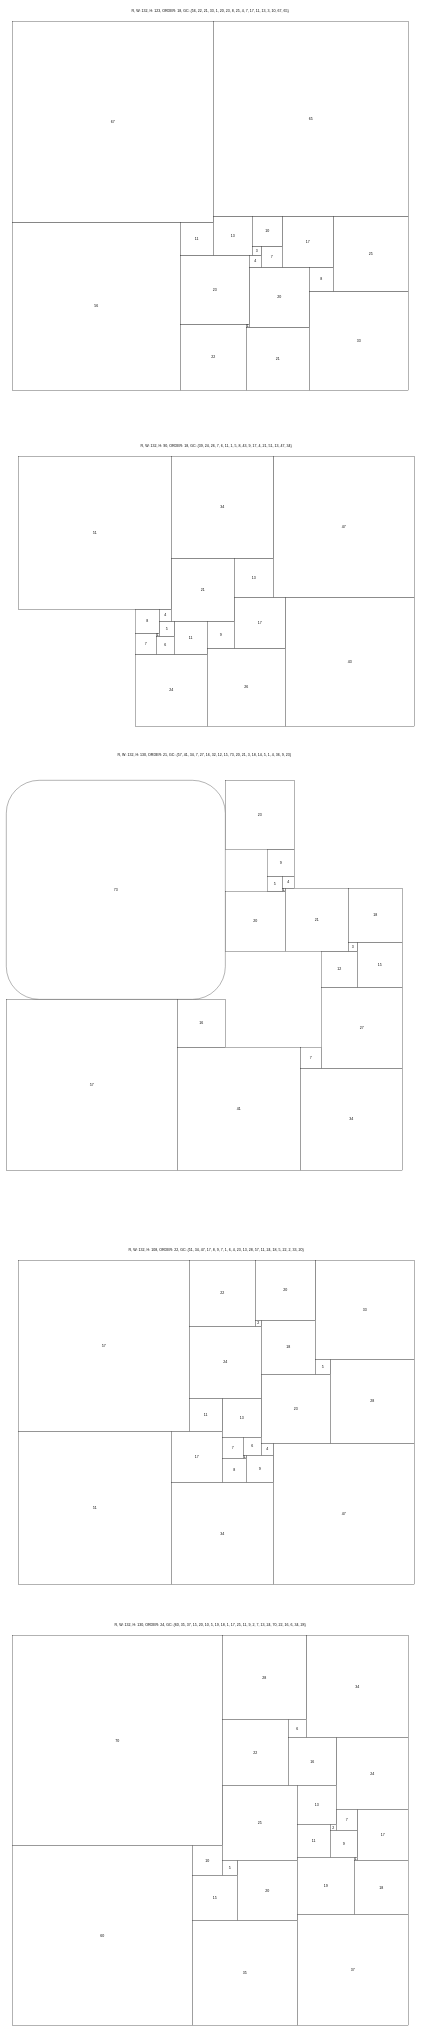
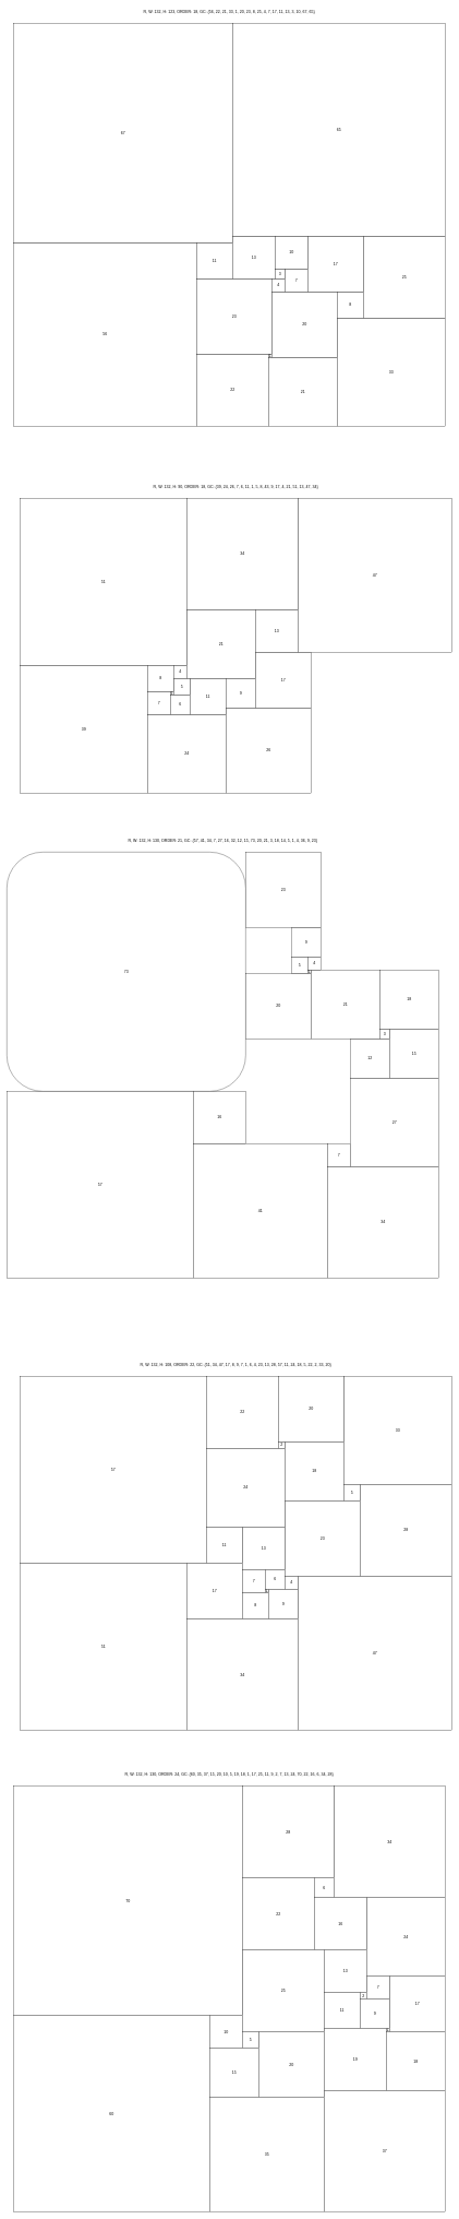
  <mxCell id="0" />
  <mxCell id="1" parent="0" />
  <mxCell id="2" value="R, W: 132, H: 123, ORDER: 18, GC: {56, 22, 21, 33, 1, 20, 23, 8, 25, 4, 7, 17, 11, 13, 3, 10, 67, 65} " style="text;html=1;strokeColor=none;fillColor=none;align=center;verticalAlign=middle;whiteSpace=wrap;rounded=0;flipV=1;" parent="1" vertex="1"><mxGeometry x="40" width="1320" height="30" as="geometry" y="20" /></mxCell>
  <mxCell id="3" value="R, W: 132, H: 90, ORDER: 18, GC: {39, 24, 26, 7, 6, 11, 1, 5, 8, 43, 9, 17, 4, 21, 51, 13, 47, 34} " style="text;html=1;strokeColor=none;fillColor=none;align=center;verticalAlign=middle;whiteSpace=wrap;rounded=0;flipV=1;" parent="1" vertex="1"><mxGeometry x="60" y="1470" width="1320" height="30" as="geometry" /></mxCell>
- <mxCell id="4" value="R, W: 132, H: 130, ORDER: 21, GC: {57, 41, 34, 7, 27, 16, 32, 12, 15, 73, 20, 21, 3, 18, 14, 5, 1, 4, 36, 9, 23} " style="text;html=1;strokeColor=none;fillColor=none;align=center;verticalAlign=middle;whiteSpace=wrap;rounded=0;flipV=1;" parent="1" vertex="1"><mxGeometry x="20" y="2500" width="1320" height="30" as="geometry" /></mxCell>
+ <mxCell id="4" value="R, W: 132, H: 130, ORDER: 21, GC: {57, 41, 34, 7, 27, 16, 32, 12, 15, 73, 20, 21, 3, 18, 14, 5, 1, 4, 36, 9, 23} " style="text;html=1;strokeColor=none;fillColor=none;align=center;verticalAlign=middle;whiteSpace=wrap;rounded=0;flipV=1;" parent="1" vertex="1"><mxGeometry x="20" y="2550" width="1320" height="30" as="geometry" /></mxCell>
  <mxCell id="5" value="R, W: 132, H: 108, ORDER: 22, GC: {51, 34, 47, 17, 8, 9, 7, 1, 6, 4, 23, 13, 28, 57, 11, 24, 18, 5, 22, 2, 33, 20} " style="text;html=1;strokeColor=none;fillColor=none;align=center;verticalAlign=middle;whiteSpace=wrap;rounded=0;flipV=1;" parent="1" vertex="1"><mxGeometry x="60" y="4150" width="1320" height="30" as="geometry" /></mxCell>
  <mxCell id="6" value="R, W: 132, H: 130, ORDER: 24, GC: {60, 35, 37, 15, 20, 10, 5, 19, 18, 1, 17, 25, 11, 9, 2, 7, 13, 24, 70, 22, 16, 6, 34, 28} " style="text;html=1;strokeColor=none;fillColor=none;align=center;verticalAlign=middle;whiteSpace=wrap;rounded=0;flipV=1;" parent="1" vertex="1"><mxGeometry x="40" y="5400" width="1320" height="30" as="geometry" /></mxCell>
  <mxCell id="7" value="" style="group;flipV=1;" vertex="1" connectable="0" parent="1"><mxGeometry x="40" y="70" width="1320" height="1230" as="geometry" /></mxCell>
  <mxCell id="8" value="56" style="rounded=0;whiteSpace=wrap;html=1;" parent="7" vertex="1"><mxGeometry y="670" width="560" height="560" as="geometry" /></mxCell>
  <mxCell id="9" value="22" style="rounded=0;whiteSpace=wrap;html=1;" parent="7" vertex="1"><mxGeometry x="560" y="1010" width="220" height="220" as="geometry" /></mxCell>
  <mxCell id="10" value="21" style="rounded=0;whiteSpace=wrap;html=1;" parent="7" vertex="1"><mxGeometry x="780" y="1020" width="210" height="210" as="geometry" /></mxCell>
  <mxCell id="11" value="33" style="rounded=0;whiteSpace=wrap;html=1;" parent="7" vertex="1"><mxGeometry x="990" y="900" width="330" height="330" as="geometry" /></mxCell>
  <mxCell id="12" value="1" style="rounded=0;whiteSpace=wrap;html=1;" parent="7" vertex="1"><mxGeometry x="780" y="1010" width="10" height="10" as="geometry" /></mxCell>
  <mxCell id="13" value="20" style="rounded=0;whiteSpace=wrap;html=1;" parent="7" vertex="1"><mxGeometry x="790" y="820" width="200" height="200" as="geometry" /></mxCell>
  <mxCell id="14" value="23" style="rounded=0;whiteSpace=wrap;html=1;" parent="7" vertex="1"><mxGeometry x="560" y="780" width="230" height="230" as="geometry" /></mxCell>
  <mxCell id="15" value="8" style="rounded=0;whiteSpace=wrap;html=1;" parent="7" vertex="1"><mxGeometry x="990" y="820" width="80" height="80" as="geometry" /></mxCell>
  <mxCell id="16" value="25" style="rounded=0;whiteSpace=wrap;html=1;" parent="7" vertex="1"><mxGeometry x="1070" y="650" width="250" height="250" as="geometry" /></mxCell>
  <mxCell id="17" value="4" style="rounded=0;whiteSpace=wrap;html=1;" parent="7" vertex="1"><mxGeometry x="790" y="780" width="40" height="40" as="geometry" /></mxCell>
  <mxCell id="18" value="7" style="rounded=0;whiteSpace=wrap;html=1;" parent="7" vertex="1"><mxGeometry x="830" y="750" width="70" height="70" as="geometry" /></mxCell>
  <mxCell id="19" value="17" style="rounded=0;whiteSpace=wrap;html=1;" parent="7" vertex="1"><mxGeometry x="900" y="650" width="170" height="170" as="geometry" /></mxCell>
  <mxCell id="20" value="11" style="rounded=0;whiteSpace=wrap;html=1;" parent="7" vertex="1"><mxGeometry x="560" y="670" width="110" height="110" as="geometry" /></mxCell>
  <mxCell id="21" value="13" style="rounded=0;whiteSpace=wrap;html=1;" parent="7" vertex="1"><mxGeometry x="670" y="650" width="130" height="130" as="geometry" /></mxCell>
  <mxCell id="22" value="3" style="rounded=0;whiteSpace=wrap;html=1;" parent="7" vertex="1"><mxGeometry x="800" y="750" width="30" height="30" as="geometry" /></mxCell>
  <mxCell id="23" value="10" style="rounded=0;whiteSpace=wrap;html=1;" parent="7" vertex="1"><mxGeometry x="800" y="650" width="100" height="100" as="geometry" /></mxCell>
  <mxCell id="24" value="67" style="rounded=0;whiteSpace=wrap;html=1;" parent="7" vertex="1"><mxGeometry width="670" height="670" as="geometry" /></mxCell>
  <mxCell id="25" value="65" style="rounded=0;whiteSpace=wrap;html=1;" parent="7" vertex="1"><mxGeometry x="670" width="650" height="650" as="geometry" /></mxCell>
  <mxCell id="26" value="" style="group;flipV=1;" vertex="1" connectable="0" parent="1"><mxGeometry x="60" y="1520" width="1320" height="900" as="geometry" /></mxCell>
+ <mxCell id="27" value="39" style="rounded=0;whiteSpace=wrap;html=1;" parent="26" vertex="1"><mxGeometry y="510" width="390" height="390" as="geometry" /></mxCell>
  <mxCell id="28" value="24" style="rounded=0;whiteSpace=wrap;html=1;" parent="26" vertex="1"><mxGeometry x="390" y="660" width="240" height="240" as="geometry" /></mxCell>
  <mxCell id="29" value="26" style="rounded=0;whiteSpace=wrap;html=1;" parent="26" vertex="1"><mxGeometry x="630" y="640" width="260" height="260" as="geometry" /></mxCell>
  <mxCell id="30" value="7" style="rounded=0;whiteSpace=wrap;html=1;" parent="26" vertex="1"><mxGeometry x="390" y="590" width="70" height="70" as="geometry" /></mxCell>
  <mxCell id="31" value="6" style="rounded=0;whiteSpace=wrap;html=1;" parent="26" vertex="1"><mxGeometry x="460" y="600" width="60" height="60" as="geometry" /></mxCell>
  <mxCell id="32" value="11" style="rounded=0;whiteSpace=wrap;html=1;" parent="26" vertex="1"><mxGeometry x="520" y="550" width="110" height="110" as="geometry" /></mxCell>
  <mxCell id="33" value="1" style="rounded=0;whiteSpace=wrap;html=1;" parent="26" vertex="1"><mxGeometry x="460" y="590" width="10" height="10" as="geometry" /></mxCell>
  <mxCell id="34" value="5" style="rounded=0;whiteSpace=wrap;html=1;" parent="26" vertex="1"><mxGeometry x="470" y="550" width="50" height="50" as="geometry" /></mxCell>
  <mxCell id="35" value="8" style="rounded=0;whiteSpace=wrap;html=1;" parent="26" vertex="1"><mxGeometry x="390" y="510" width="80" height="80" as="geometry" /></mxCell>
- <mxCell id="36" value="43" style="rounded=0;whiteSpace=wrap;html=1;" parent="26" vertex="1"><mxGeometry x="890" y="470" width="430" height="430" as="geometry" /></mxCell>
  <mxCell id="37" value="9" style="rounded=0;whiteSpace=wrap;html=1;" parent="26" vertex="1"><mxGeometry x="630" y="550" width="90" height="90" as="geometry" /></mxCell>
  <mxCell id="38" value="17" style="rounded=0;whiteSpace=wrap;html=1;" parent="26" vertex="1"><mxGeometry x="720" y="470" width="170" height="170" as="geometry" /></mxCell>
  <mxCell id="39" value="4" style="rounded=0;whiteSpace=wrap;html=1;" parent="26" vertex="1"><mxGeometry x="470" y="510" width="40" height="40" as="geometry" /></mxCell>
  <mxCell id="40" value="21" style="rounded=0;whiteSpace=wrap;html=1;" parent="26" vertex="1"><mxGeometry x="510" y="340" width="210" height="210" as="geometry" /></mxCell>
  <mxCell id="41" value="51" style="rounded=0;whiteSpace=wrap;html=1;" parent="26" vertex="1"><mxGeometry width="510" height="510" as="geometry" /></mxCell>
  <mxCell id="42" value="13" style="rounded=0;whiteSpace=wrap;html=1;" parent="26" vertex="1"><mxGeometry x="720" y="340" width="130" height="130" as="geometry" /></mxCell>
  <mxCell id="43" value="47" style="rounded=0;whiteSpace=wrap;html=1;" parent="26" vertex="1"><mxGeometry x="850" width="470" height="470" as="geometry" /></mxCell>
  <mxCell id="44" value="34" style="rounded=0;whiteSpace=wrap;html=1;" parent="26" vertex="1"><mxGeometry x="510" width="340" height="340" as="geometry" /></mxCell>
  <mxCell id="45" value="" style="group;flipV=1;" vertex="1" connectable="0" parent="1"><mxGeometry x="20" y="2600" width="1320" height="1300" as="geometry" /></mxCell>
  <mxCell id="46" value="57" style="rounded=0;whiteSpace=wrap;html=1;" parent="45" vertex="1"><mxGeometry y="730" width="570" height="570" as="geometry" /></mxCell>
  <mxCell id="47" value="41" style="rounded=0;whiteSpace=wrap;html=1;" parent="45" vertex="1"><mxGeometry x="570" y="890" width="410" height="410" as="geometry" /></mxCell>
  <mxCell id="48" value="34" style="rounded=0;whiteSpace=wrap;html=1;" parent="45" vertex="1"><mxGeometry x="980" y="960" width="340" height="340" as="geometry" /></mxCell>
  <mxCell id="49" value="7" style="rounded=0;whiteSpace=wrap;html=1;" parent="45" vertex="1"><mxGeometry x="980" y="890" width="70" height="70" as="geometry" /></mxCell>
  <mxCell id="50" value="27" style="rounded=0;whiteSpace=wrap;html=1;" parent="45" vertex="1"><mxGeometry x="1050" y="690" width="270" height="270" as="geometry" /></mxCell>
  <mxCell id="51" value="16" style="rounded=0;whiteSpace=wrap;html=1;" parent="45" vertex="1"><mxGeometry x="570" y="730" width="160" height="160" as="geometry" /></mxCell>
  <mxCell id="52" value="12" style="rounded=0;whiteSpace=wrap;html=1;" parent="45" vertex="1"><mxGeometry x="1050" y="570" width="120" height="120" as="geometry" /></mxCell>
  <mxCell id="53" value="15" style="rounded=0;whiteSpace=wrap;html=1;" parent="45" vertex="1"><mxGeometry x="1170" y="540" width="150" height="150" as="geometry" /></mxCell>
  <mxCell id="54" value="73" style="whiteSpace=wrap;html=1;rounded=1;" parent="45" vertex="1"><mxGeometry width="730" height="730" as="geometry" /></mxCell>
  <mxCell id="55" value="20" style="rounded=0;whiteSpace=wrap;html=1;" parent="45" vertex="1"><mxGeometry x="730" y="370" width="200" height="200" as="geometry" /></mxCell>
  <mxCell id="56" value="21" style="rounded=0;whiteSpace=wrap;html=1;" parent="45" vertex="1"><mxGeometry x="930" y="360" width="210" height="210" as="geometry" /></mxCell>
  <mxCell id="57" value="3" style="rounded=0;whiteSpace=wrap;html=1;" parent="45" vertex="1"><mxGeometry x="1140" y="540" width="30" height="30" as="geometry" /></mxCell>
  <mxCell id="58" value="18" style="rounded=0;whiteSpace=wrap;html=1;" parent="45" vertex="1"><mxGeometry x="1140" y="360" width="180" height="180" as="geometry" /></mxCell>
  <mxCell id="59" value="5" style="rounded=0;whiteSpace=wrap;html=1;" parent="45" vertex="1"><mxGeometry x="870" y="320" width="50" height="50" as="geometry" /></mxCell>
  <mxCell id="60" value="1" style="rounded=0;whiteSpace=wrap;html=1;" parent="45" vertex="1"><mxGeometry x="920" y="360" width="10" height="10" as="geometry" /></mxCell>
  <mxCell id="61" value="4" style="rounded=0;whiteSpace=wrap;html=1;" parent="45" vertex="1"><mxGeometry x="920" y="320" width="40" height="40" as="geometry" /></mxCell>
  <mxCell id="62" value="9" style="rounded=0;whiteSpace=wrap;html=1;" parent="45" vertex="1"><mxGeometry x="870" y="230" width="90" height="90" as="geometry" /></mxCell>
  <mxCell id="63" value="23" style="rounded=0;whiteSpace=wrap;html=1;" parent="45" vertex="1"><mxGeometry x="730" width="230" height="230" as="geometry" /></mxCell>
  <mxCell id="64" value="" style="group;flipV=1;" vertex="1" connectable="0" parent="1"><mxGeometry x="60" y="4200" width="1320" height="1080" as="geometry" /></mxCell>
  <mxCell id="65" value="51" style="rounded=0;whiteSpace=wrap;html=1;flipV=0;" parent="64" vertex="1"><mxGeometry y="570" width="510" height="510" as="geometry" /></mxCell>
  <mxCell id="66" value="34" style="rounded=0;whiteSpace=wrap;html=1;" parent="64" vertex="1"><mxGeometry x="510" y="740" width="340" height="340" as="geometry" /></mxCell>
  <mxCell id="67" value="47" style="rounded=0;whiteSpace=wrap;html=1;" parent="64" vertex="1"><mxGeometry x="850" y="610" width="470" height="470" as="geometry" /></mxCell>
  <mxCell id="68" value="17" style="rounded=0;whiteSpace=wrap;html=1;" parent="64" vertex="1"><mxGeometry x="510" y="570" width="170" height="170" as="geometry" /></mxCell>
  <mxCell id="69" value="8" style="rounded=0;whiteSpace=wrap;html=1;" parent="64" vertex="1"><mxGeometry x="680" y="660" width="80" height="80" as="geometry" /></mxCell>
  <mxCell id="70" value="9" style="rounded=0;whiteSpace=wrap;html=1;" parent="64" vertex="1"><mxGeometry x="760" y="650" width="90" height="90" as="geometry" /></mxCell>
  <mxCell id="71" value="7" style="rounded=0;whiteSpace=wrap;html=1;" parent="64" vertex="1"><mxGeometry x="680" y="590" width="70" height="70" as="geometry" /></mxCell>
  <mxCell id="72" value="1" style="rounded=0;whiteSpace=wrap;html=1;" parent="64" vertex="1"><mxGeometry x="750" y="650" width="10" height="10" as="geometry" /></mxCell>
  <mxCell id="73" value="6" style="rounded=0;whiteSpace=wrap;html=1;" parent="64" vertex="1"><mxGeometry x="750" y="590" width="60" height="60" as="geometry" /></mxCell>
  <mxCell id="74" value="4" style="rounded=0;whiteSpace=wrap;html=1;" parent="64" vertex="1"><mxGeometry x="810" y="610" width="40" height="40" as="geometry" /></mxCell>
  <mxCell id="75" value="23" style="rounded=0;whiteSpace=wrap;html=1;" parent="64" vertex="1"><mxGeometry x="810" y="380" width="230" height="230" as="geometry" /></mxCell>
  <mxCell id="76" value="13" style="rounded=0;whiteSpace=wrap;html=1;" parent="64" vertex="1"><mxGeometry x="680" y="460" width="130" height="130" as="geometry" /></mxCell>
  <mxCell id="77" value="28" style="rounded=0;whiteSpace=wrap;html=1;" parent="64" vertex="1"><mxGeometry x="1040" y="330" width="280" height="280" as="geometry" /></mxCell>
  <mxCell id="78" value="57" style="rounded=0;whiteSpace=wrap;html=1;flipV=0;" parent="64" vertex="1"><mxGeometry width="570" height="570" as="geometry" /></mxCell>
  <mxCell id="79" value="11" style="rounded=0;whiteSpace=wrap;html=1;" parent="64" vertex="1"><mxGeometry x="570" y="460" width="110" height="110" as="geometry" /></mxCell>
  <mxCell id="80" value="24" style="rounded=0;whiteSpace=wrap;html=1;" parent="64" vertex="1"><mxGeometry x="570" y="220" width="240" height="240" as="geometry" /></mxCell>
  <mxCell id="81" value="18" style="rounded=0;whiteSpace=wrap;html=1;" parent="64" vertex="1"><mxGeometry x="810" y="200" width="180" height="180" as="geometry" /></mxCell>
  <mxCell id="82" value="5" style="rounded=0;whiteSpace=wrap;html=1;" parent="64" vertex="1"><mxGeometry x="990" y="330" width="50" height="50" as="geometry" /></mxCell>
  <mxCell id="83" value="22" style="rounded=0;whiteSpace=wrap;html=1;" parent="64" vertex="1"><mxGeometry x="570" width="220" height="220" as="geometry" /></mxCell>
  <mxCell id="84" value="2" style="rounded=0;whiteSpace=wrap;html=1;" parent="64" vertex="1"><mxGeometry x="790" y="200" width="20" height="20" as="geometry" /></mxCell>
  <mxCell id="85" value="33" style="rounded=0;whiteSpace=wrap;html=1;" parent="64" vertex="1"><mxGeometry x="990" width="330" height="330" as="geometry" /></mxCell>
  <mxCell id="86" value="20" style="rounded=0;whiteSpace=wrap;html=1;" parent="64" vertex="1"><mxGeometry x="790" width="200" height="200" as="geometry" /></mxCell>
  <mxCell id="87" value="" style="group;flipV=1;" vertex="1" connectable="0" parent="1"><mxGeometry x="40" y="5450" width="1320" height="1300" as="geometry" /></mxCell>
  <mxCell id="88" value="60" style="rounded=0;whiteSpace=wrap;html=1;flipV=0;" parent="87" vertex="1"><mxGeometry y="700" width="600" height="600" as="geometry" /></mxCell>
  <mxCell id="89" value="35" style="rounded=0;whiteSpace=wrap;html=1;" parent="87" vertex="1"><mxGeometry x="600" y="950" width="350" height="350" as="geometry" /></mxCell>
  <mxCell id="90" value="37" style="rounded=0;whiteSpace=wrap;html=1;" parent="87" vertex="1"><mxGeometry x="950" y="930" width="370" height="370" as="geometry" /></mxCell>
  <mxCell id="91" value="15" style="rounded=0;whiteSpace=wrap;html=1;" parent="87" vertex="1"><mxGeometry x="600" y="800" width="150" height="150" as="geometry" /></mxCell>
  <mxCell id="92" value="20" style="rounded=0;whiteSpace=wrap;html=1;" parent="87" vertex="1"><mxGeometry x="750" y="750" width="200" height="200" as="geometry" /></mxCell>
  <mxCell id="93" value="10" style="rounded=0;whiteSpace=wrap;html=1;" parent="87" vertex="1"><mxGeometry x="600" y="700" width="100" height="100" as="geometry" /></mxCell>
  <mxCell id="94" value="5" style="rounded=0;whiteSpace=wrap;html=1;" parent="87" vertex="1"><mxGeometry x="700" y="750" width="50" height="50" as="geometry" /></mxCell>
  <mxCell id="95" value="19" style="rounded=0;whiteSpace=wrap;html=1;" parent="87" vertex="1"><mxGeometry x="950" y="740" width="190" height="190" as="geometry" /></mxCell>
  <mxCell id="96" value="18" style="rounded=0;whiteSpace=wrap;html=1;" parent="87" vertex="1"><mxGeometry x="1140" y="750" width="180" height="180" as="geometry" /></mxCell>
  <mxCell id="97" value="1" style="rounded=0;whiteSpace=wrap;html=1;" parent="87" vertex="1"><mxGeometry x="1140" y="740" width="10" height="10" as="geometry" /></mxCell>
  <mxCell id="98" value="17" style="rounded=0;whiteSpace=wrap;html=1;" parent="87" vertex="1"><mxGeometry x="1150" y="580" width="170" height="170" as="geometry" /></mxCell>
  <mxCell id="99" value="25" style="rounded=0;whiteSpace=wrap;html=1;" parent="87" vertex="1"><mxGeometry x="700" y="500" width="250" height="250" as="geometry" /></mxCell>
  <mxCell id="100" value="11" style="rounded=0;whiteSpace=wrap;html=1;" parent="87" vertex="1"><mxGeometry x="950" y="630" width="110" height="110" as="geometry" /></mxCell>
  <mxCell id="101" value="9" style="rounded=0;whiteSpace=wrap;html=1;" parent="87" vertex="1"><mxGeometry x="1060" y="650" width="90" height="90" as="geometry" /></mxCell>
  <mxCell id="102" value="2" style="rounded=0;whiteSpace=wrap;html=1;" parent="87" vertex="1"><mxGeometry x="1060" y="630" width="20" height="20" as="geometry" /></mxCell>
  <mxCell id="103" value="7" style="rounded=0;whiteSpace=wrap;html=1;" parent="87" vertex="1"><mxGeometry x="1080" y="580" width="70" height="70" as="geometry" /></mxCell>
  <mxCell id="104" value="13" style="rounded=0;whiteSpace=wrap;html=1;" parent="87" vertex="1"><mxGeometry x="950" y="500" width="130" height="130" as="geometry" /></mxCell>
  <mxCell id="105" value="24" style="rounded=0;whiteSpace=wrap;html=1;" parent="87" vertex="1"><mxGeometry x="1080" y="340" width="240" height="240" as="geometry" /></mxCell>
  <mxCell id="106" value="70" style="rounded=0;whiteSpace=wrap;html=1;" parent="87" vertex="1"><mxGeometry width="700" height="700" as="geometry" /></mxCell>
  <mxCell id="107" value="22" style="rounded=0;whiteSpace=wrap;html=1;" parent="87" vertex="1"><mxGeometry x="700" y="280" width="220" height="220" as="geometry" /></mxCell>
  <mxCell id="108" value="16" style="rounded=0;whiteSpace=wrap;html=1;" parent="87" vertex="1"><mxGeometry x="920" y="340" width="160" height="160" as="geometry" /></mxCell>
  <mxCell id="109" value="6" style="rounded=0;whiteSpace=wrap;html=1;" parent="87" vertex="1"><mxGeometry x="920" y="280" width="60" height="60" as="geometry" /></mxCell>
  <mxCell id="110" value="34" style="rounded=0;whiteSpace=wrap;html=1;" parent="87" vertex="1"><mxGeometry x="980" width="340" height="340" as="geometry" /></mxCell>
  <mxCell id="111" value="28" style="rounded=0;whiteSpace=wrap;html=1;" parent="87" vertex="1"><mxGeometry x="700" width="280" height="280" as="geometry" /></mxCell>
